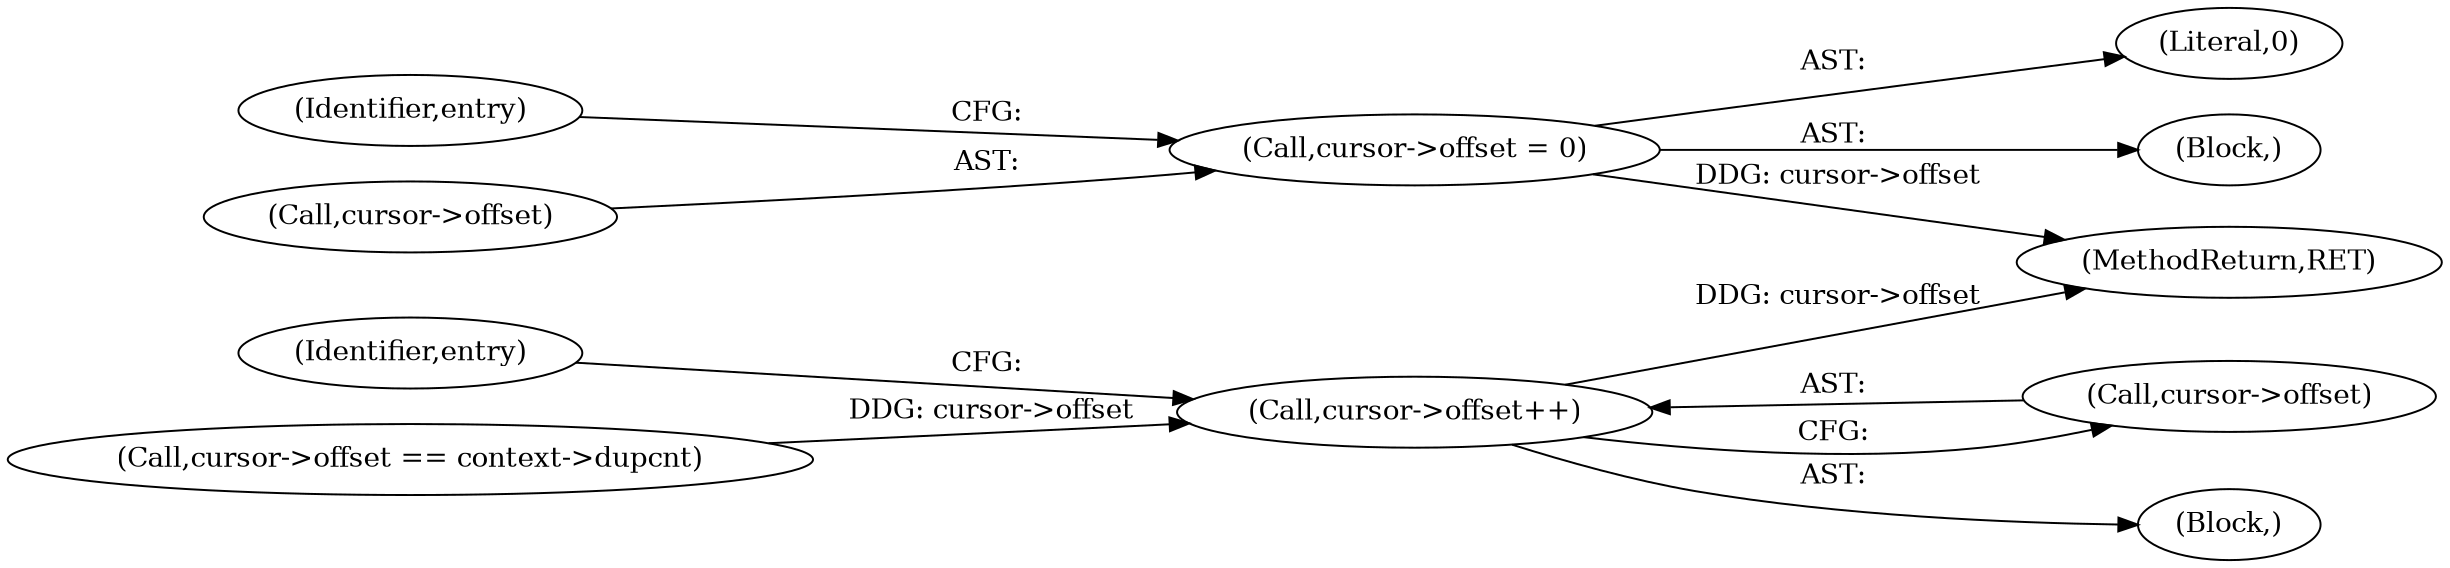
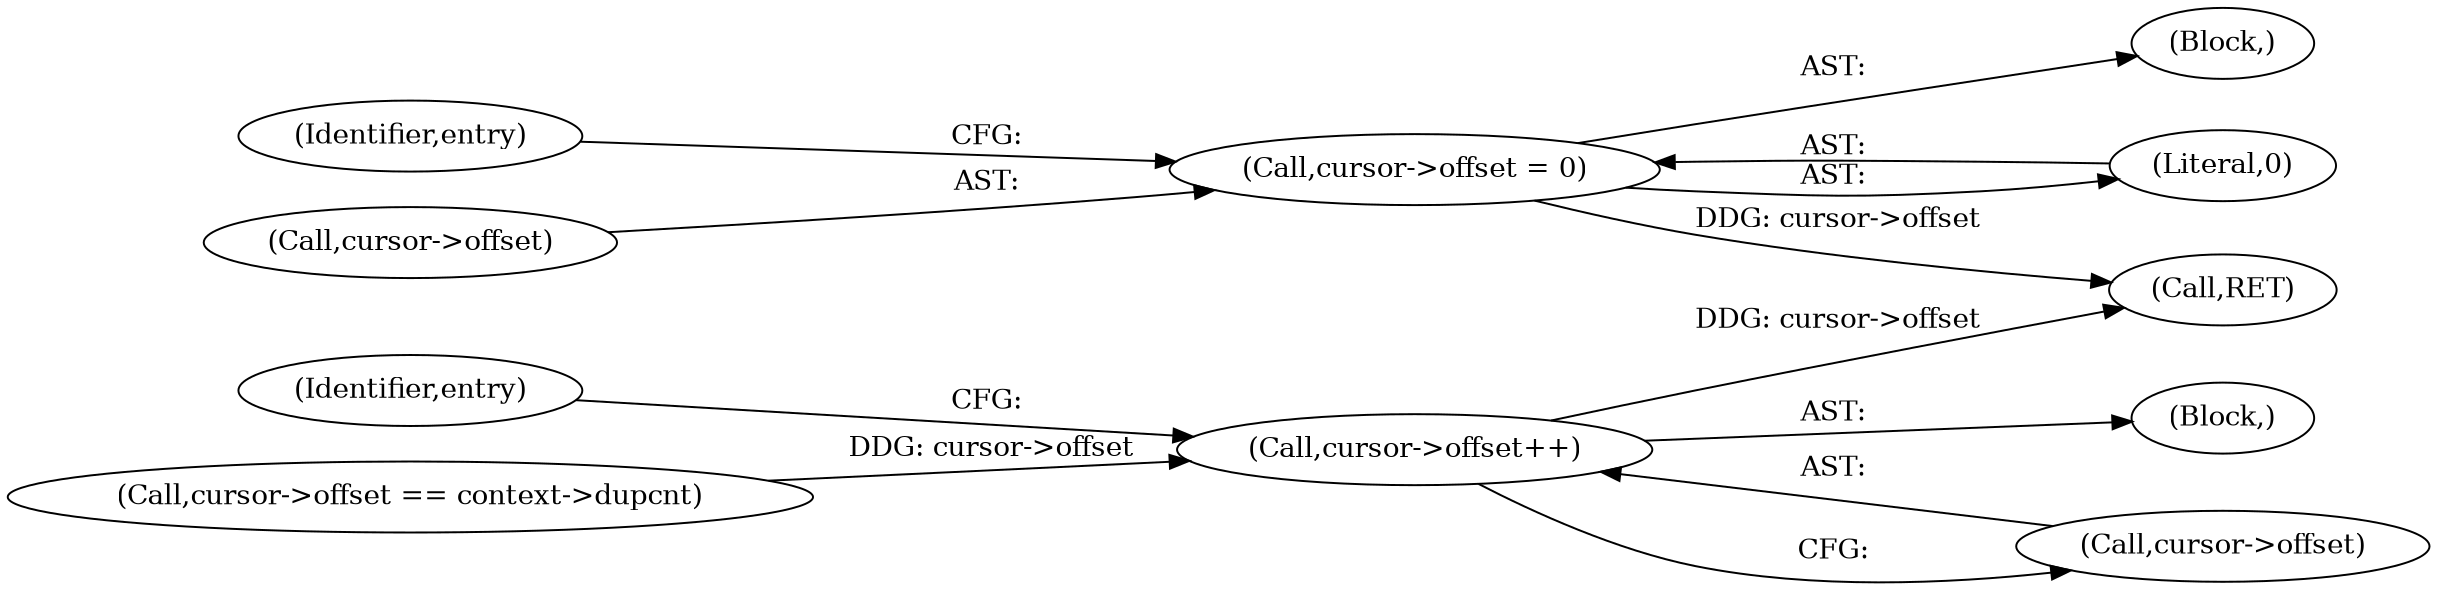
  digraph {
    rankdir=LR
    n1 [label="(Call,cursor->offset = 0)"]
-   n2 [label="(MethodReturn,RET)"]
+   n2 [label="(Call,RET)"]
    n3 [label="(Block,)"]
    n4 [label="(Literal,0)"]
    n5 [label="(Call,cursor->offset++)"]
    n6 [label="(Block,)"]
    n7 [label="(Call,cursor->offset)"]
    n8 [label="(Identifier,entry)"]
    n9 [label="(Call,cursor->offset)"]
    n10 [label="(Identifier,entry)"]
    n11 [label="(Call,cursor->offset == context->dupcnt)"]
    n1 -> n2 [label="DDG: cursor->offset"]
    n1 -> n3 [label="AST: "]
    n1 -> n4 [label="AST: "]
+   n4 -> n1 [label="AST: "]
    n5 -> n2 [label="DDG: cursor->offset"]
    n5 -> n6 [label="AST: "]
    n5 -> n7 [label="CFG: "]
    n7 -> n5 [label="AST: "]
    n8 -> n1 [label="CFG: "]
    n9 -> n1 [label="AST: "]
    n10 -> n5 [label="CFG: "]
    n11 -> n5 [label="DDG: cursor->offset"]
  }
